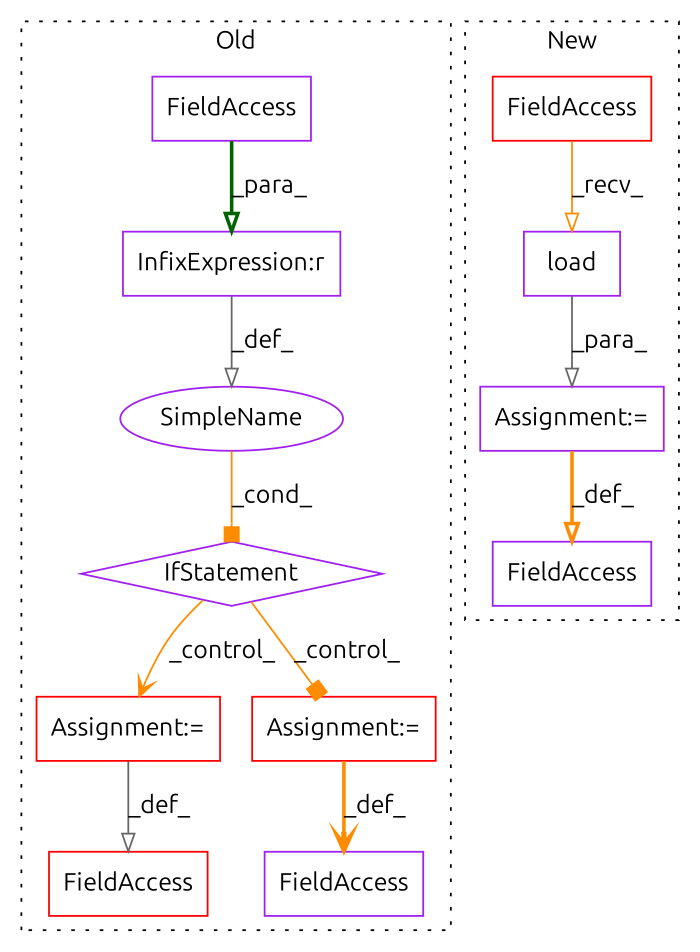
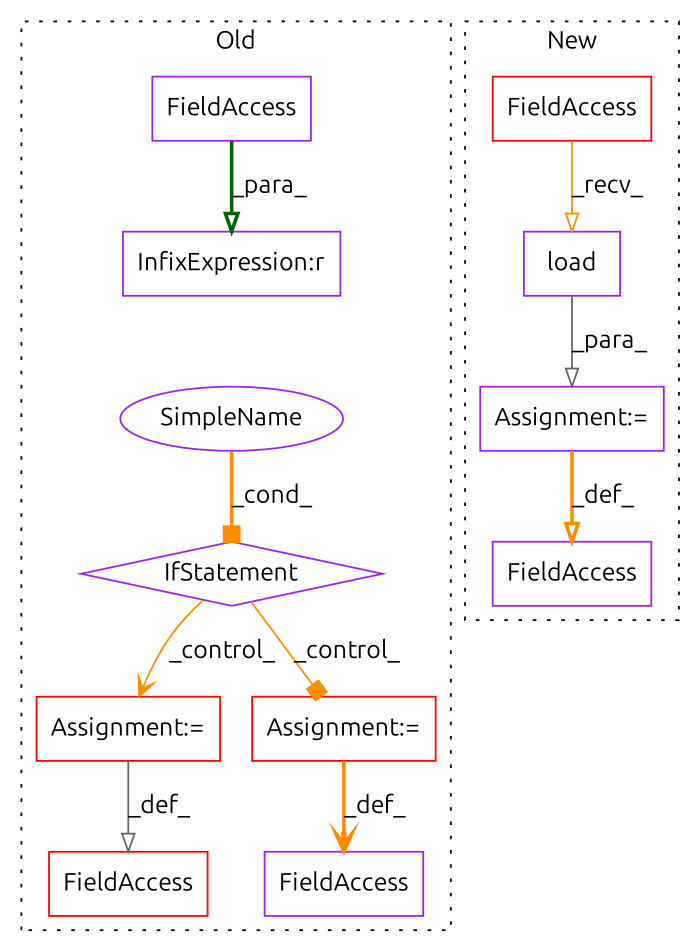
  digraph {
    fontname=Ubuntu
    node [a=22 color=purple fontname=Ubuntu l=1 shape=box]
    edge [arrowhead=onormal color=darkorange fontname=Ubuntu style=solid]
    n1 [a=25 l="4,2" label=IfStatement s="5410,5430" shape=diamond]
    n2 [a=7 color=red label="Assignment:=" s=5454]
    n3 [a=42 label=SimpleName shape=ellipse l=""]
    n4 [a=7 color=red label="Assignment:=" s=5564]
    n5 [a=27 l=4 label="InfixExpression:r" s=5418]
    n6 [color=red l=10 label=FieldAccess s=5444]
    n7 [l=10 label=FieldAccess s=5554]
    n8 [l=4 label=FieldAccess s=5414]
    n9 [a=32 l="5,1" label=load s="2454,2471"]
    n10 [a=7 label="Assignment:=" s=2444]
    n11 [color=red l=8 label=FieldAccess s=2445]
    n12 [l=7 label=FieldAccess s=2437]
    subgraph cluster_1 {
      label=Old
      style=dotted
      n1
      n2
      n3
      n4
      n5
      n6
      n7
      n8
    }
    subgraph cluster_2 {
      label=New
      style=dotted
      n9
      n10
      n11
      n12
    }
    n1 -> n2 [arrowhead=vee label=_control_]
    n1 -> n4 [arrowhead=box label=_control_]
    n2 -> n6 [color=gray40 label=_def_]
-   n3 -> n1 [arrowhead=box label=_cond_]
+   n3 -> n1 [arrowhead=box label=_cond_ style=bold]
    n4 -> n7 [arrowhead=vee label=_def_ style=bold]
-   n5 -> n3 [color=gray40 label=_def_]
    n8 -> n5 [color=darkgreen label=_para_ style=bold]
    n9 -> n10 [color=gray40 label=_para_]
    n10 -> n12 [label=_def_ style=bold]
    n11 -> n9 [label=_recv_]
  }
